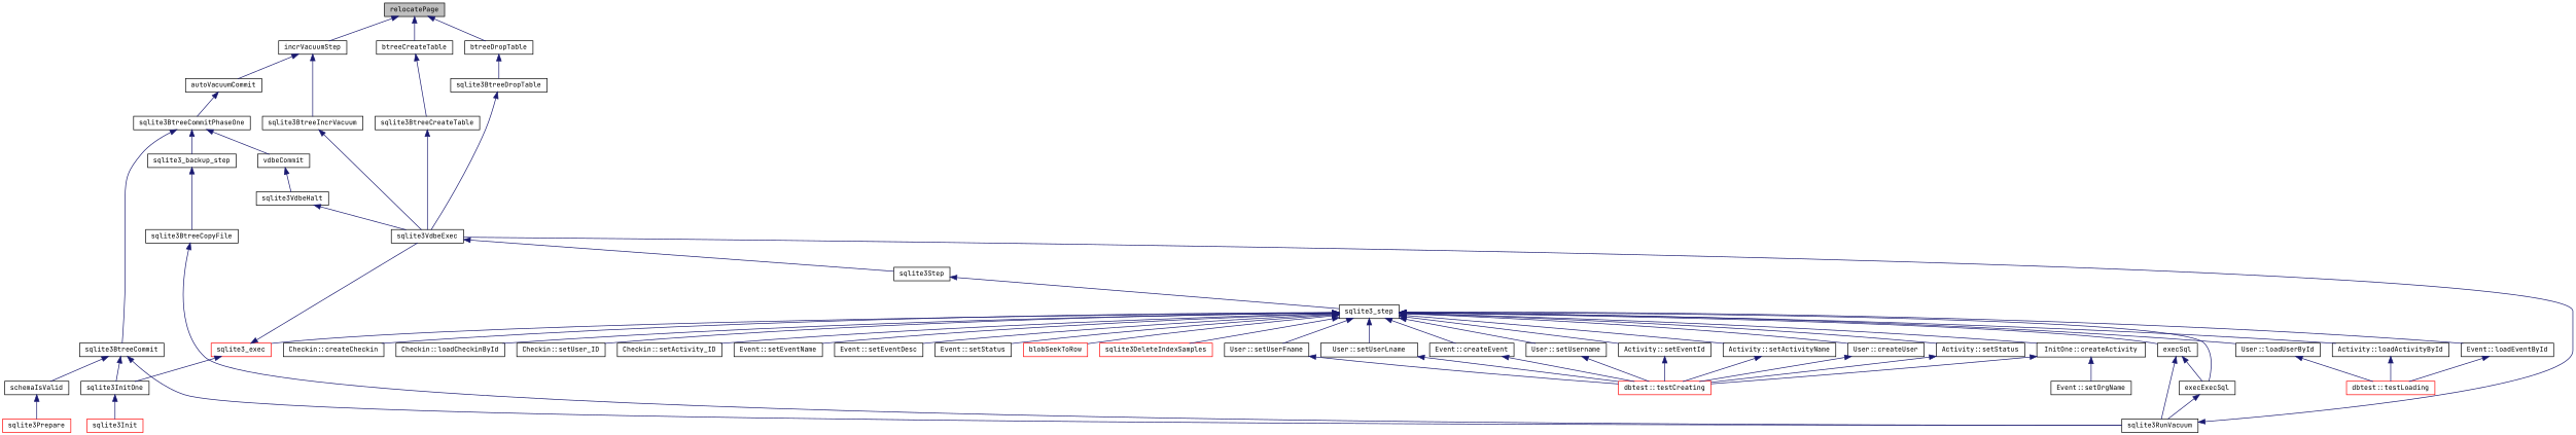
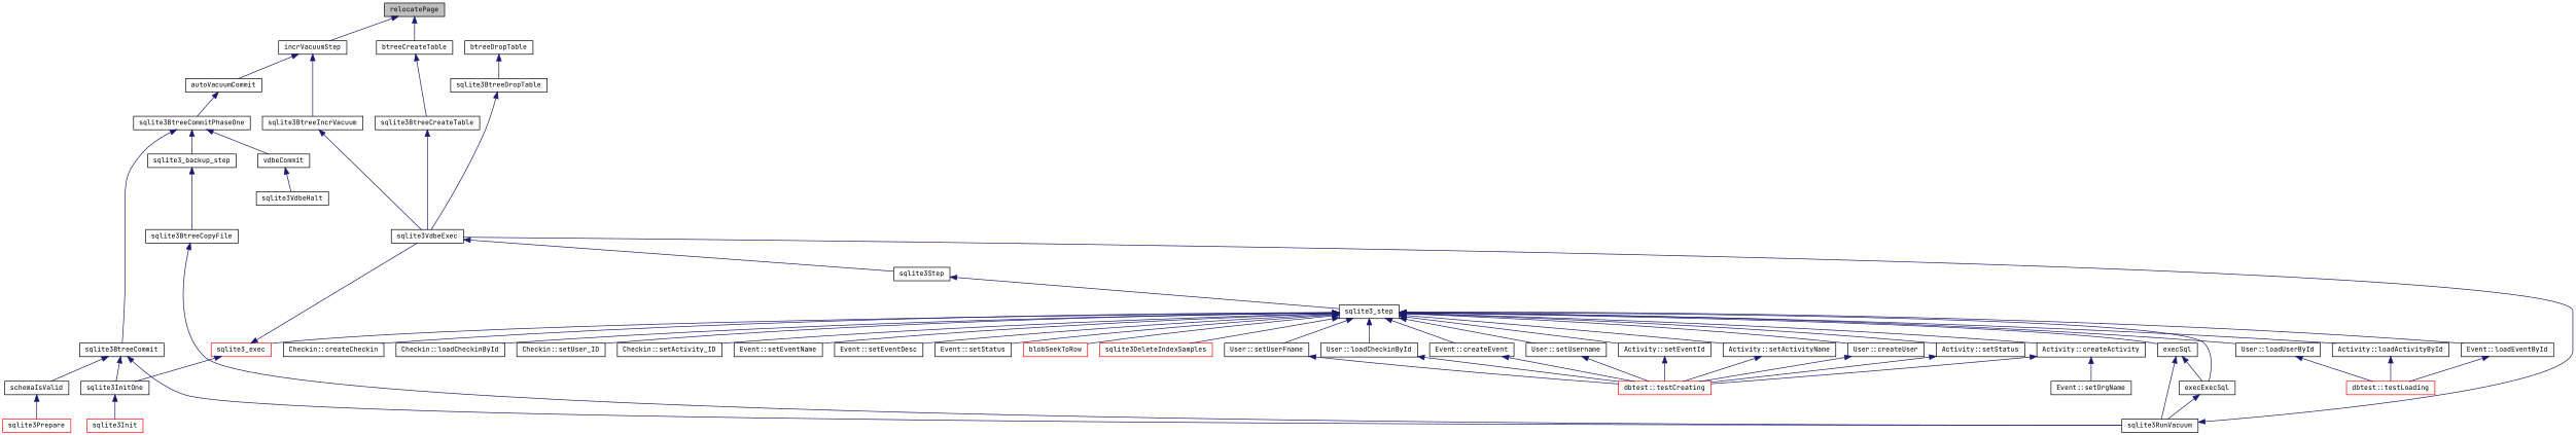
  digraph {
    fontname="JetBrains Mono"
    rankdir=TB
    node [color=black fillcolor=white fontname="JetBrains Mono" fontsize=10 shape=record style=filled]
    edge [color=midnightblue dir=back fontname="JetBrains Mono" fontsize=10 labelfontname=FreeSans labelfontsize=10 style=solid]
    n1 [fillcolor=grey75 fontcolor=black height=0.2 label=relocatePage width=0.4]
    n2 [height=0.2 label=incrVacuumStep width=0.4]
    n3 [height=0.2 label=btreeCreateTable width=0.4]
    n4 [height=0.2 label=btreeDropTable width=0.4]
    n5 [height=0.2 label=sqlite3BtreeIncrVacuum width=0.4]
    n6 [height=0.2 label=autoVacuumCommit width=0.4]
    n7 [height=0.2 label=sqlite3BtreeCreateTable width=0.4]
    n8 [height=0.2 label=sqlite3BtreeDropTable width=0.4]
    n9 [height=0.2 label=sqlite3VdbeExec width=0.4]
    n10 [height=0.2 label=sqlite3BtreeCommitPhaseOne width=0.4]
    n11 [height=0.2 label=sqlite3Step width=0.4]
    n12 [height=0.2 label=sqlite3_step width=0.4]
-   n13 [height=0.2 label="InitOne::createActivity" width=0.4]
+   n13 [height=0.2 label="Activity::createActivity" width=0.4]
    n14 [height=0.2 label="Activity::loadActivityById" width=0.4]
    n15 [height=0.2 label="Activity::setEventId" width=0.4]
    n16 [height=0.2 label="Activity::setActivityName" width=0.4]
    n17 [height=0.2 label="Activity::setStatus" width=0.4]
    n18 [height=0.2 label="Checkin::createCheckin" width=0.4]
    n19 [height=0.2 label="Checkin::loadCheckinById" width=0.4]
    n20 [height=0.2 label="Checkin::setUser_ID" width=0.4]
    n21 [height=0.2 label="Checkin::setActivity_ID" width=0.4]
    n22 [height=0.2 label="Event::createEvent" width=0.4]
    n23 [height=0.2 label="Event::loadEventById" width=0.4]
    n24 [height=0.2 label="Event::setEventName" width=0.4]
    n25 [height=0.2 label="Event::setEventDesc" width=0.4]
    n26 [height=0.2 label="Event::setStatus" width=0.4]
    n27 [color=red height=0.2 label=blobSeekToRow width=0.4]
    n28 [color=red height=0.2 label=sqlite3DeleteIndexSamples width=0.4]
    n29 [color=red height=0.2 label=sqlite3_exec width=0.4]
    n30 [height=0.2 label=execSql width=0.4]
    n31 [height=0.2 label=execExecSql width=0.4]
    n32 [height=0.2 label="User::createUser" width=0.4]
    n33 [height=0.2 label="User::loadUserById" width=0.4]
    n34 [height=0.2 label="User::setUsername" width=0.4]
    n35 [height=0.2 label="User::setUserFname" width=0.4]
-   n36 [height=0.2 label="User::setUserLname" width=0.4]
+   n36 [height=0.2 label="User::loadCheckinById" width=0.4]
    n37 [height=0.2 label="Event::setOrgName" width=0.4]
    n38 [color=red height=0.2 label="dbtest::testCreating" width=0.4]
    n39 [color=red height=0.2 label="dbtest::testLoading" width=0.4]
    n40 [height=0.2 label=sqlite3InitOne width=0.4]
    n41 [height=0.2 label=sqlite3RunVacuum width=0.4]
    n42 [color=red height=0.2 label=sqlite3Init width=0.4]
    n43 [height=0.2 label=sqlite3BtreeCommit width=0.4]
    n44 [height=0.2 label=sqlite3_backup_step width=0.4]
    n45 [height=0.2 label=vdbeCommit width=0.4]
    n46 [height=0.2 label=schemaIsValid width=0.4]
    n47 [height=0.2 label=sqlite3BtreeCopyFile width=0.4]
    n48 [height=0.2 label=sqlite3VdbeHalt width=0.4]
    n49 [color=red height=0.2 label=sqlite3Prepare width=0.4]
    n1 -> n2
    n1 -> n3
-   n1 -> n4
    n2 -> n5
    n2 -> n6
    n3 -> n7
    n4 -> n8
    n5 -> n9
    n6 -> n10
    n7 -> n9
    n8 -> n9
    n9 -> n11
    n10 -> n43
    n10 -> n44
    n10 -> n45
    n11 -> n12
    n12 -> n13
    n12 -> n14
    n12 -> n15
    n12 -> n16
    n12 -> n17
    n12 -> n18
    n12 -> n19
    n12 -> n20
    n12 -> n21
    n12 -> n22
    n12 -> n23
    n12 -> n24
    n12 -> n25
    n12 -> n26
    n12 -> n27
    n12 -> n28
    n12 -> n29
    n12 -> n30
    n12 -> n31
    n12 -> n32
    n12 -> n33
    n12 -> n34
    n12 -> n35
    n12 -> n36
    n13 -> n37
    n13 -> n38
    n14 -> n39
    n15 -> n38
    n16 -> n38
    n17 -> n38
    n22 -> n38
    n23 -> n39
    n29 -> n9
    n29 -> n40
    n30 -> n31
    n30 -> n41
    n31 -> n41
    n32 -> n38
    n33 -> n39
    n34 -> n38
    n35 -> n38
    n36 -> n38
    n40 -> n42
    n41 -> n9
    n43 -> n40
    n43 -> n41
    n43 -> n46
    n44 -> n47
    n45 -> n48
    n46 -> n49
    n47 -> n41
-   n48 -> n9
  }
